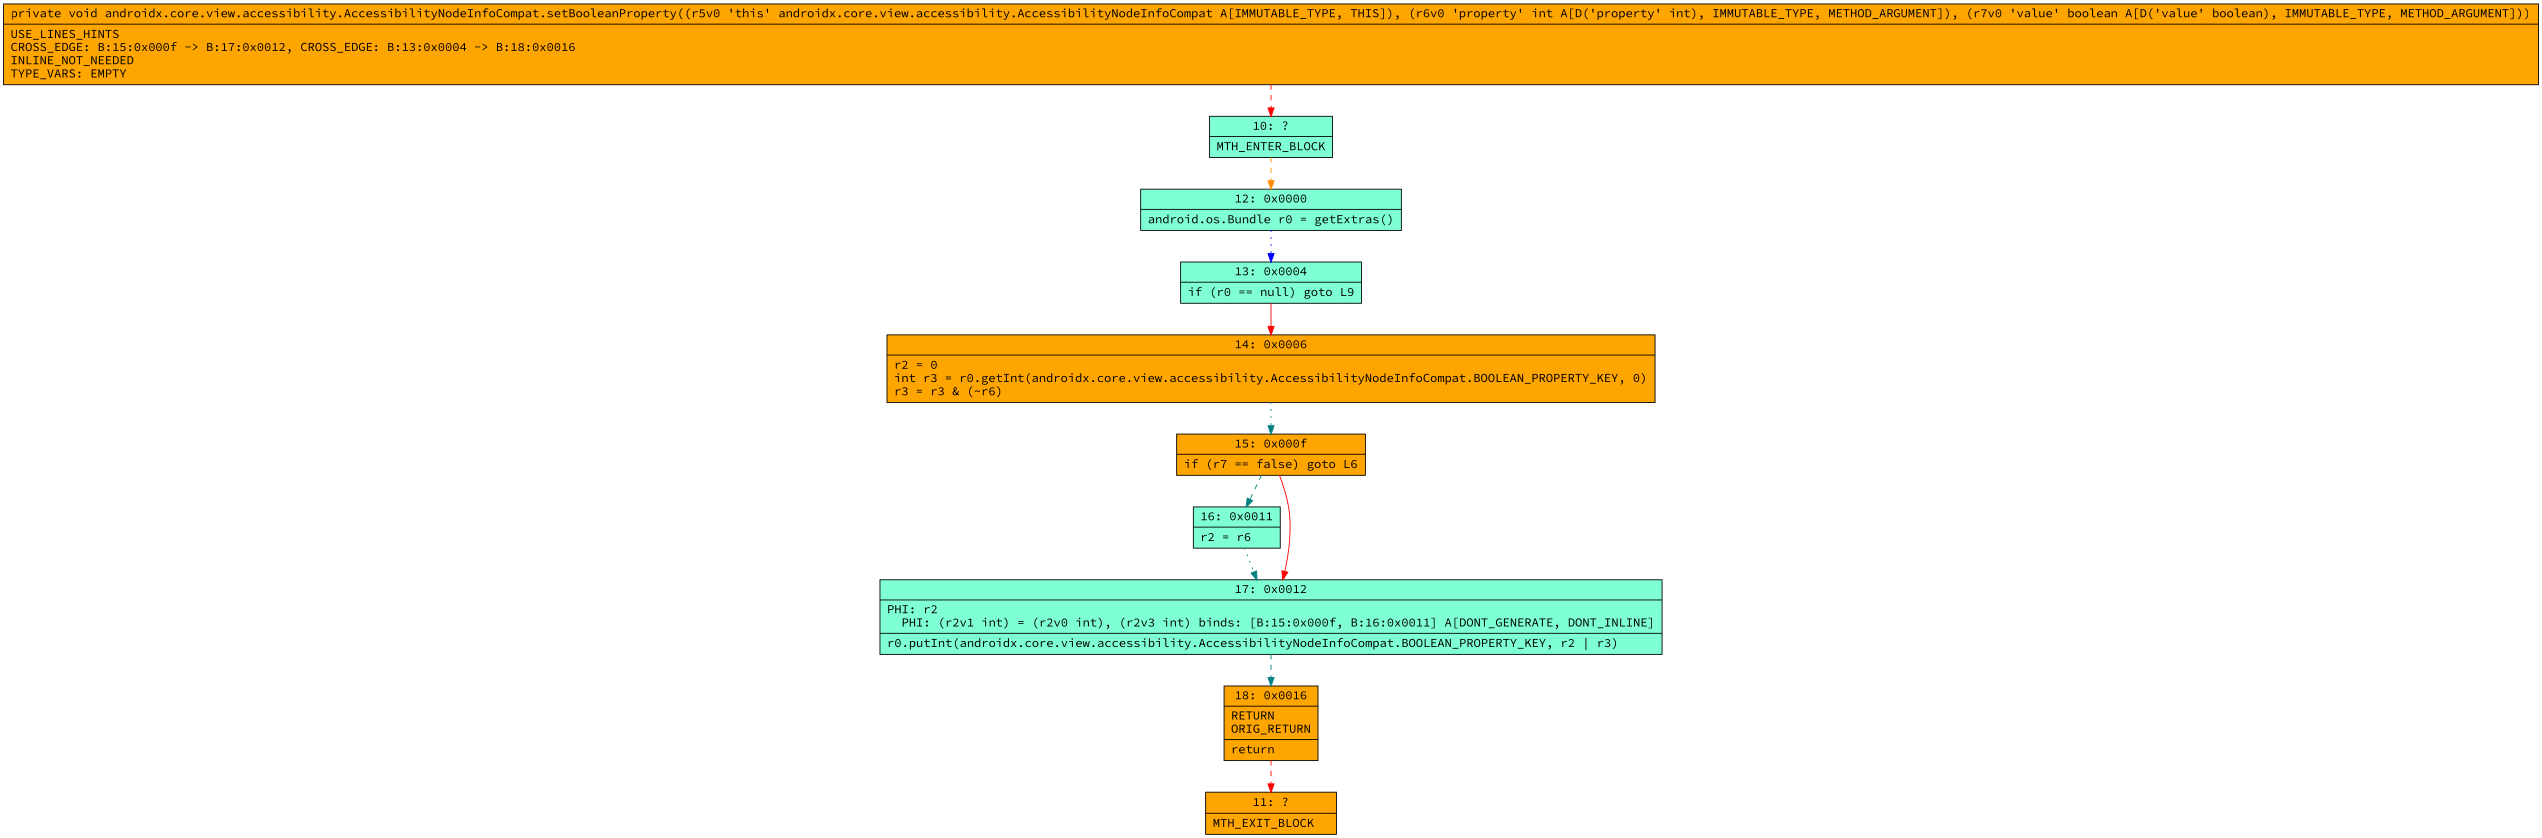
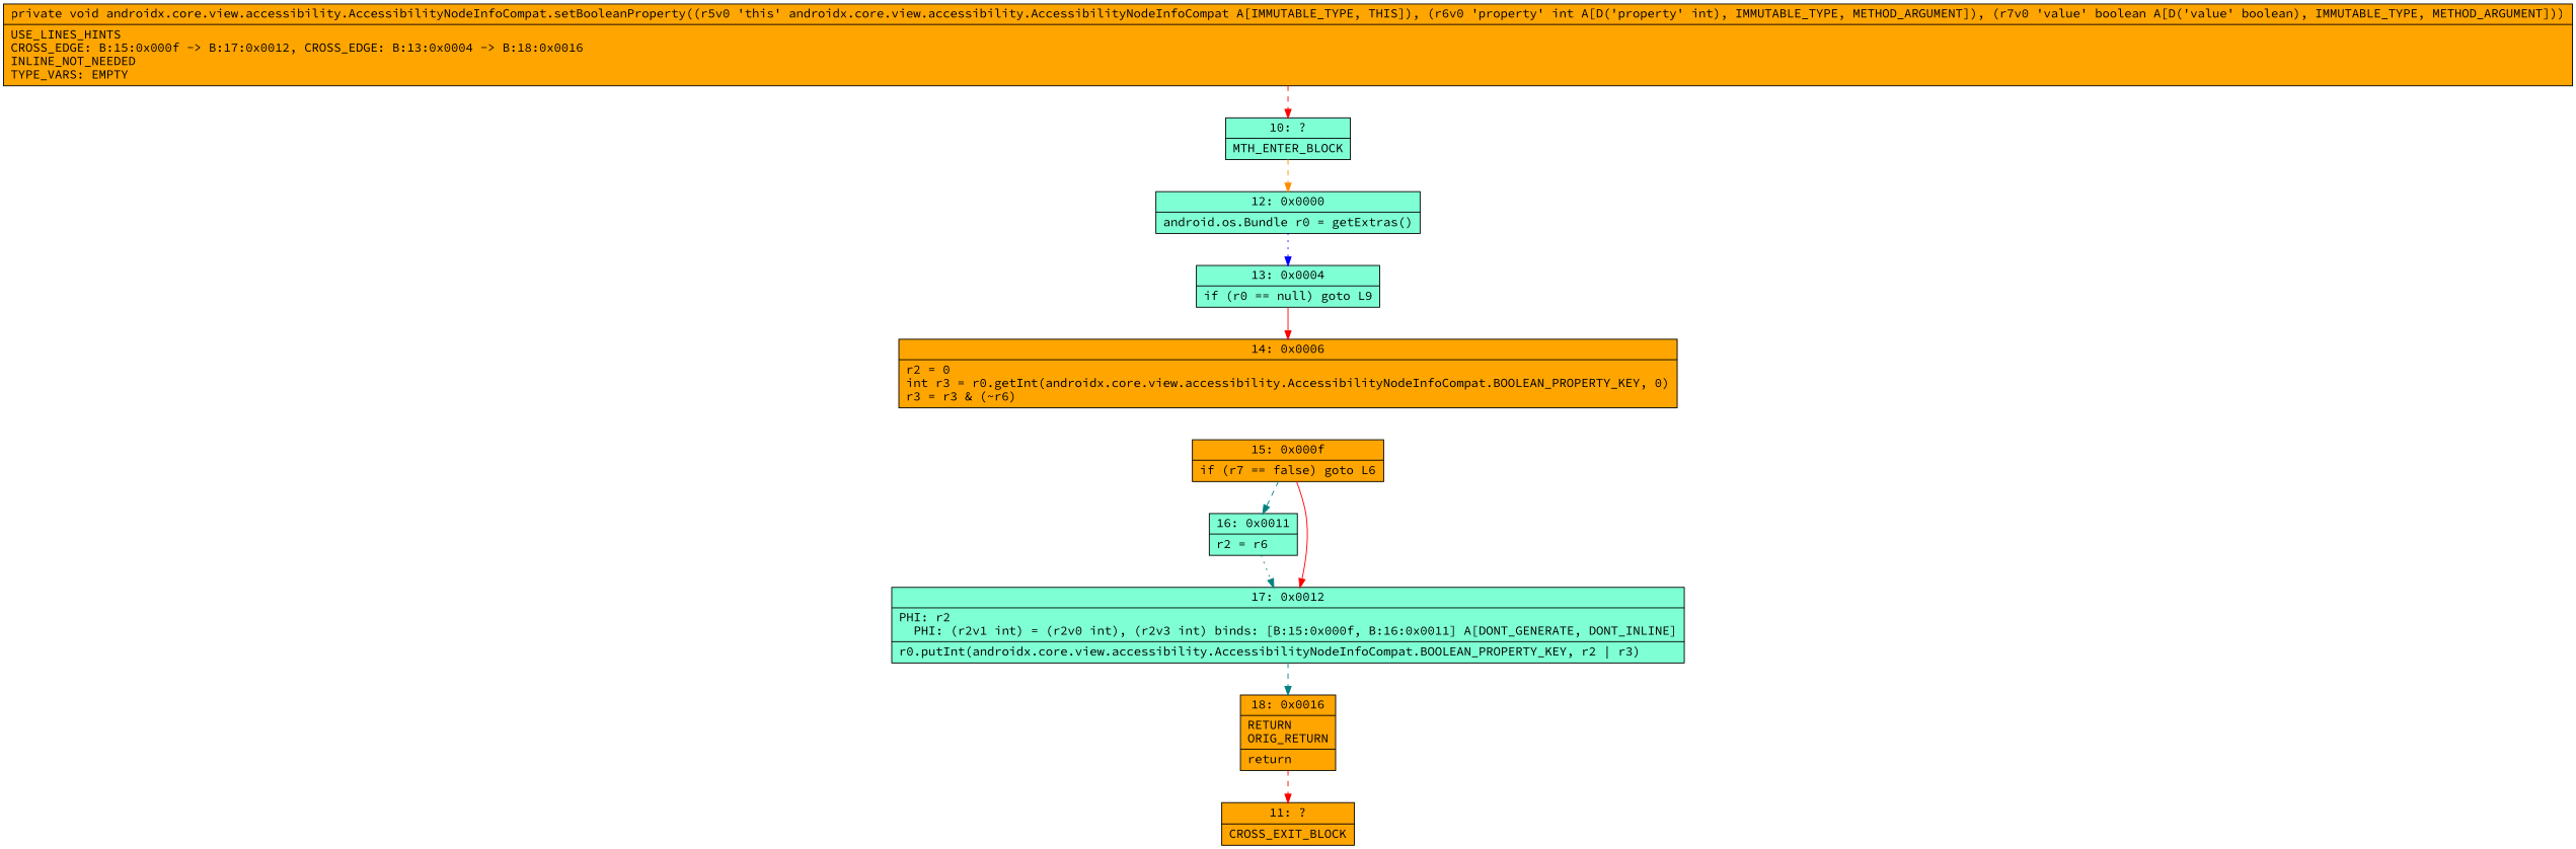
  digraph {
    fontname="Source Code Pro"
    node [fillcolor=aquamarine fontname="Source Code Pro" shape=record style=filled]
    edge [color=red fontname="Source Code Pro" style=dashed]
    n1 [label="{10\:\ ?|MTH_ENTER_BLOCK\l}"]
    n2 [label="{12\:\ 0x0000|android.os.Bundle r0 = getExtras()\l}"]
    n3 [label="{13\:\ 0x0004|if (r0 == null) goto L9\l}"]
    n4 [fillcolor=orange label="{14\:\ 0x0006|r2 = 0\lint r3 = r0.getInt(androidx.core.view.accessibility.AccessibilityNodeInfoCompat.BOOLEAN_PROPERTY_KEY, 0)\lr3 = r3 & (~r6)\l}"]
    n5 [fillcolor=orange label="{15\:\ 0x000f|if (r7 == false) goto L6\l}"]
    n6 [label="{16\:\ 0x0011|r2 = r6\l}"]
    n7 [label="{17\:\ 0x0012|PHI: r2 \l  PHI: (r2v1 int) = (r2v0 int), (r2v3 int) binds: [B:15:0x000f, B:16:0x0011] A[DONT_GENERATE, DONT_INLINE]\l|r0.putInt(androidx.core.view.accessibility.AccessibilityNodeInfoCompat.BOOLEAN_PROPERTY_KEY, r2 \| r3)\l}"]
    n8 [fillcolor=orange label="{18\:\ 0x0016|RETURN\lORIG_RETURN\l|return\l}"]
-   n9 [fillcolor=orange label="{11\:\ ?|MTH_EXIT_BLOCK\l}"]
+   n9 [fillcolor=orange label="{11\:\ ?|CROSS_EXIT_BLOCK\l}"]
    n10 [fillcolor=orange label="{private void androidx.core.view.accessibility.AccessibilityNodeInfoCompat.setBooleanProperty((r5v0 'this' androidx.core.view.accessibility.AccessibilityNodeInfoCompat A[IMMUTABLE_TYPE, THIS]), (r6v0 'property' int A[D('property' int), IMMUTABLE_TYPE, METHOD_ARGUMENT]), (r7v0 'value' boolean A[D('value' boolean), IMMUTABLE_TYPE, METHOD_ARGUMENT]))  | USE_LINES_HINTS\lCROSS_EDGE: B:15:0x000f \-\> B:17:0x0012, CROSS_EDGE: B:13:0x0004 \-\> B:18:0x0016\lINLINE_NOT_NEEDED\lTYPE_VARS: EMPTY\l}"]
    n1 -> n2 [color=darkorange]
    n2 -> n3 [color=blue style=dotted]
    n3 -> n4 [style=solid]
-   n4 -> n5 [color=teal style=dotted]
    n5 -> n6 [color=teal]
    n5 -> n7 [style=solid]
    n6 -> n7 [color=teal style=dotted]
    n7 -> n8 [color=teal]
    n8 -> n9
    n10 -> n1
  }
